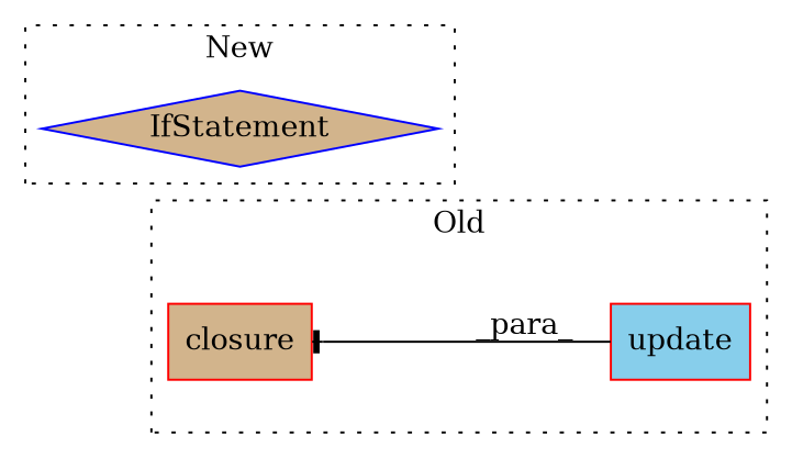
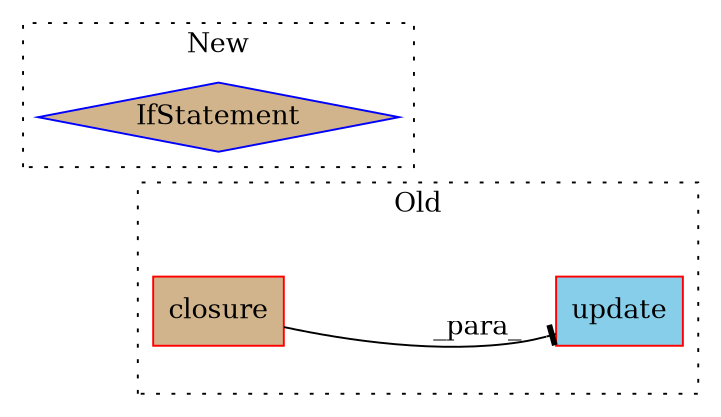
  digraph {
    rankdir=LR
    node [a=32 shape=box style=filled fillcolor=tan color=red]
    n1 [l=9 label=closure s=8021]
    n2 [l="7,1" label=update s="8007,8030" fillcolor=skyblue]
    n3 [a=25 l=39 label=IfStatement s=7965 shape=diamond color=blue]
    subgraph cluster_1 {
      label=Old
      style=dotted
      n1
      n2
    }
    subgraph cluster_2 {
      label=New
      style=dotted
      n3
    }
-   n2 -> n1 [label=_para_ arrowhead=tee]
+   n1 -> n2 [label=_para_ arrowhead=tee]
  }
